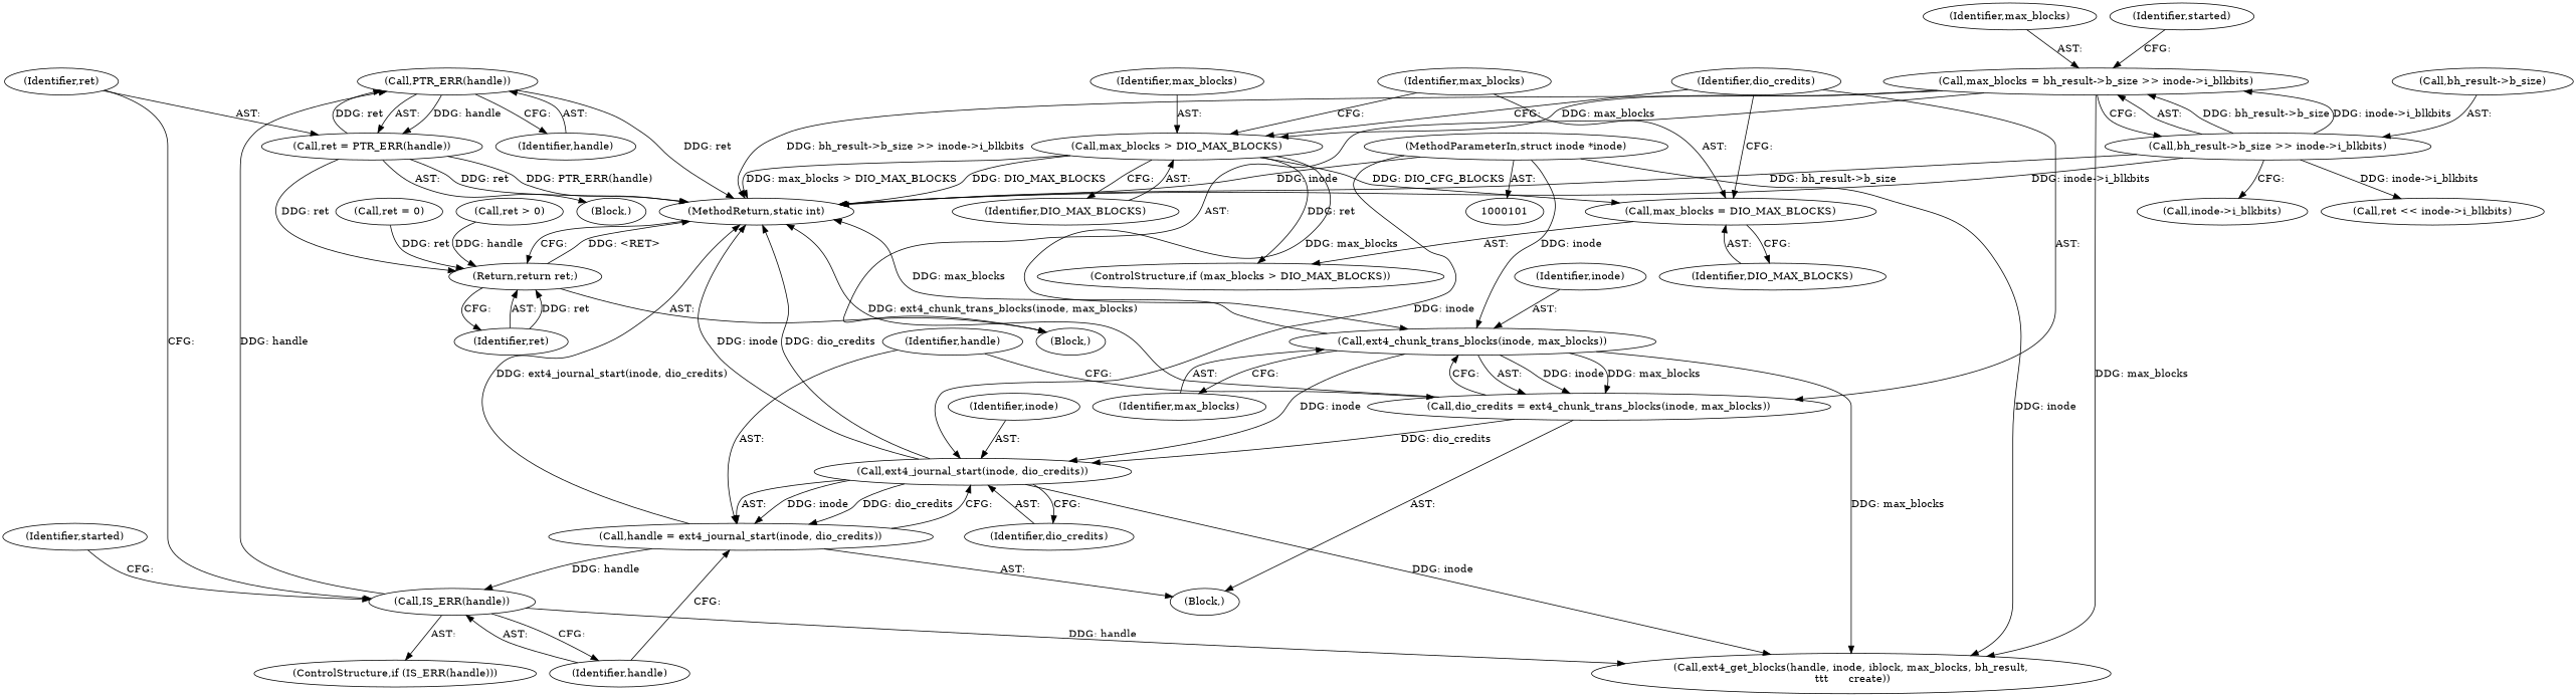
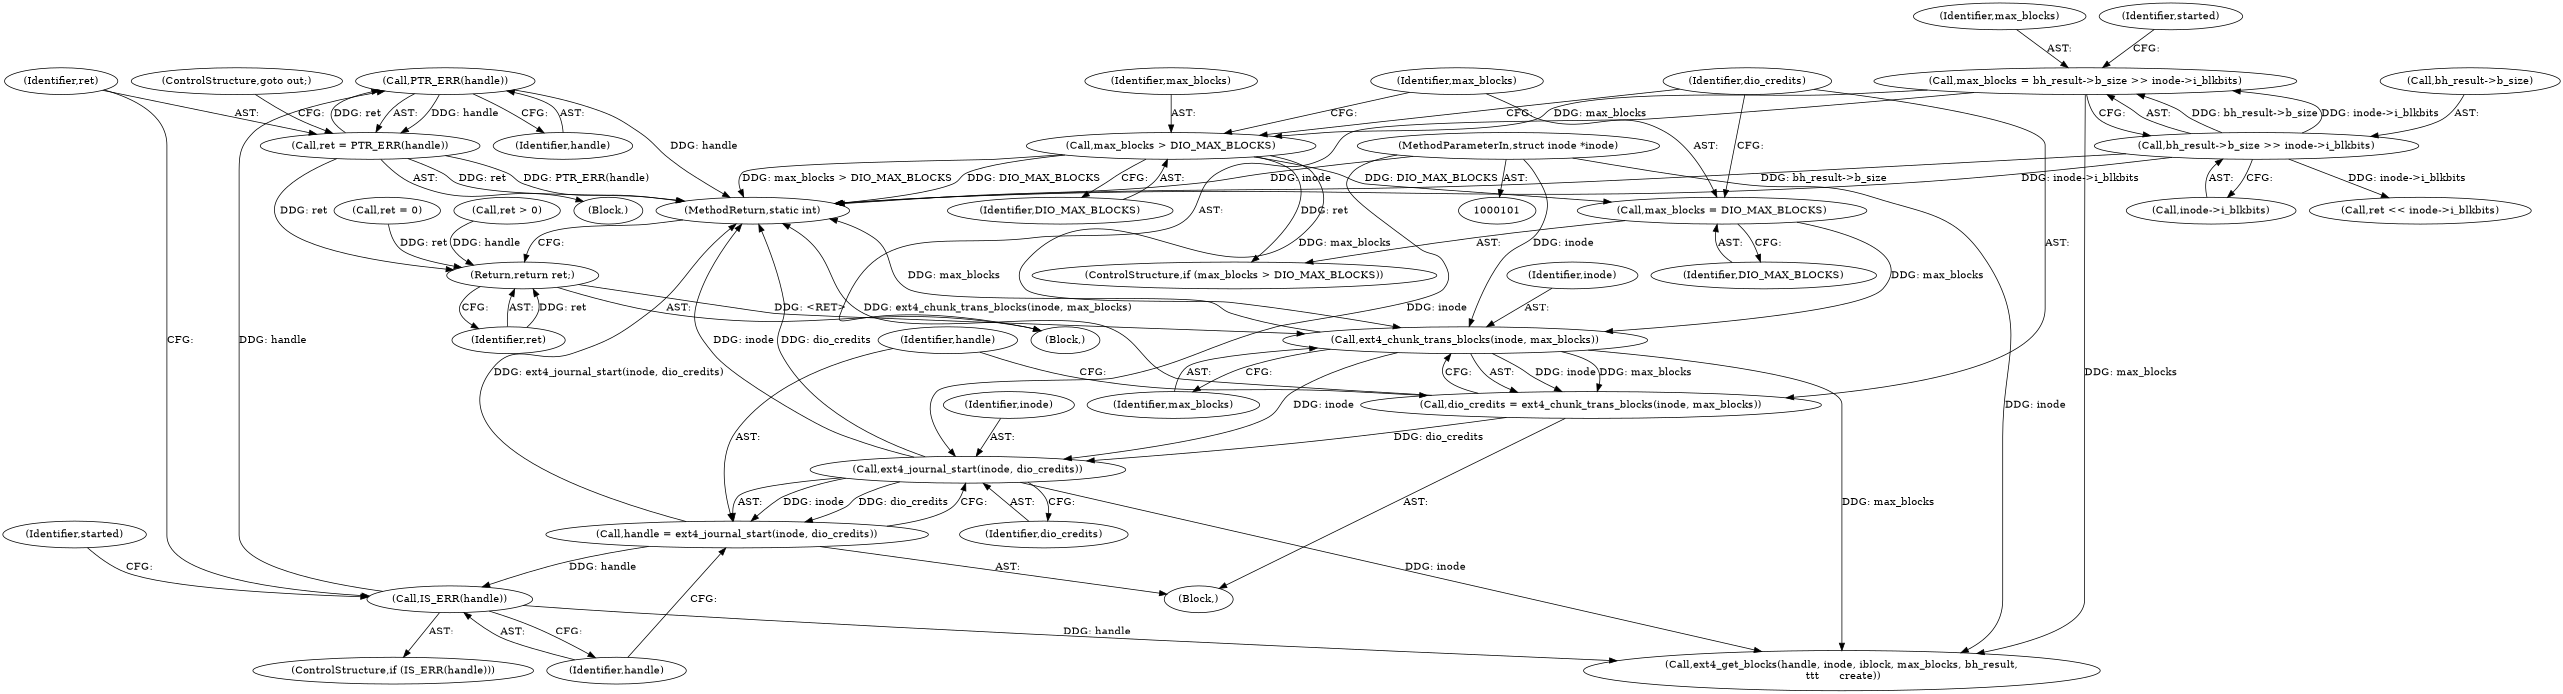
  digraph {
    n1 [label="(Call,PTR_ERR(handle))"]
    n2 [label="(Call,ret = PTR_ERR(handle))"]
    n3 [label="(Identifier,handle)"]
    n4 [label="(MethodReturn,static int)"]
    n5 [label="(Return,return ret;)"]
    n6 [label="(Block,)"]
    n7 [label="(Call,IS_ERR(handle))"]
    n8 [label="(Identifier,handle)"]
    n9 [label="(Call,ext4_get_blocks(handle, inode, iblock, max_blocks, bh_result,\n \t\t\t      create))"]
    n10 [label="(ControlStructure,if (IS_ERR(handle)))"]
    n11 [label="(Call,handle = ext4_journal_start(inode, dio_credits))"]
    n12 [label="(Call,ext4_journal_start(inode, dio_credits))"]
    n13 [label="(Block,)"]
    n14 [label="(Identifier,dio_credits)"]
    n15 [label="(Call,ext4_chunk_trans_blocks(inode, max_blocks))"]
    n16 [label="(Call,dio_credits = ext4_chunk_trans_blocks(inode, max_blocks))"]
    n17 [label="(Identifier,max_blocks)"]
    n18 [label="(MethodParameterIn,struct inode *inode)"]
    1000101
    n20 [label="(Call,max_blocks = DIO_MAX_BLOCKS)"]
    n21 [label="(ControlStructure,if (max_blocks > DIO_MAX_BLOCKS))"]
    n22 [label="(Identifier,DIO_MAX_BLOCKS)"]
    n23 [label="(Call,max_blocks > DIO_MAX_BLOCKS)"]
    n24 [label="(Identifier,DIO_MAX_BLOCKS)"]
    n25 [label="(Call,max_blocks = bh_result->b_size >> inode->i_blkbits)"]
    n26 [label="(Call,bh_result->b_size >> inode->i_blkbits)"]
    n27 [label="(Block,)"]
    n28 [label="(Call,inode->i_blkbits)"]
    n29 [label="(Call,ret << inode->i_blkbits)"]
    n30 [label="(Identifier,ret)"]
    n31 [label="(Identifier,max_blocks)"]
    n32 [label="(Identifier,ret)"]
    n33 [label="(Call,bh_result->b_size)"]
    n34 [label="(Identifier,started)"]
+   n35 [label="(ControlStructure,goto out;)"]
    n36 [label="(Identifier,max_blocks)"]
    n37 [label="(Identifier,max_blocks)"]
    n38 [label="(Call,ret = 0)"]
    n39 [label="(Identifier,started)"]
    n40 [label="(Identifier,inode)"]
    n41 [label="(Identifier,inode)"]
    n42 [label="(Identifier,handle)"]
    n43 [label="(Identifier,dio_credits)"]
    n44 [label="(Call,ret > 0)"]
    n1 -> n2 [label="AST: "]
    n1 -> n2 [label="DDG: handle"]
    n1 -> n3 [label="CFG: "]
-   n1 -> n4 [label="DDG: ret"]
+   n1 -> n4 [label="DDG: handle"]
    n2 -> n1 [label="DDG: ret"]
    n2 -> n4 [label="DDG: ret"]
    n2 -> n4 [label="DDG: PTR_ERR(handle)"]
    n2 -> n5 [label="DDG: ret"]
    n2 -> n6 [label="AST: "]
    n3 -> n1 [label="AST: "]
    n4 -> n5 [label="CFG: "]
-   n5 -> n4 [label="DDG: <RET>"]
+   n5 -> n15 [label="DDG: <RET>"]
    n5 -> n27 [label="AST: "]
    n5 -> n30 [label="CFG: "]
    n7 -> n1 [label="DDG: handle"]
    n7 -> n8 [label="CFG: "]
    n7 -> n9 [label="DDG: handle"]
    n7 -> n10 [label="AST: "]
    n8 -> n7 [label="AST: "]
    n8 -> n11 [label="CFG: "]
    n11 -> n4 [label="DDG: ext4_journal_start(inode, dio_credits)"]
    n11 -> n7 [label="DDG: handle"]
    n11 -> n12 [label="CFG: "]
    n11 -> n13 [label="AST: "]
    n12 -> n4 [label="DDG: dio_credits"]
    n12 -> n4 [label="DDG: inode"]
    n12 -> n9 [label="DDG: inode"]
    n12 -> n11 [label="AST: "]
    n12 -> n11 [label="DDG: inode"]
    n12 -> n11 [label="DDG: dio_credits"]
    n12 -> n14 [label="CFG: "]
    n14 -> n12 [label="AST: "]
    n15 -> n4 [label="DDG: max_blocks"]
    n15 -> n9 [label="DDG: max_blocks"]
    n15 -> n12 [label="DDG: inode"]
    n15 -> n16 [label="AST: "]
    n15 -> n16 [label="DDG: inode"]
    n15 -> n16 [label="DDG: max_blocks"]
    n15 -> n17 [label="CFG: "]
    n16 -> n4 [label="DDG: ext4_chunk_trans_blocks(inode, max_blocks)"]
    n16 -> n12 [label="DDG: dio_credits"]
    n16 -> n13 [label="AST: "]
    n16 -> n15 [label="CFG: "]
    n17 -> n15 [label="AST: "]
    n18 -> n4 [label="DDG: inode"]
    n18 -> n9 [label="DDG: inode"]
    n18 -> n12 [label="DDG: inode"]
    n18 -> n15 [label="DDG: inode"]
    n18 -> 1000101 [label="AST: "]
+   n20 -> n15 [label="DDG: max_blocks"]
    n20 -> n21 [label="AST: "]
    n20 -> n22 [label="CFG: "]
    n22 -> n20 [label="AST: "]
    n23 -> n4 [label="DDG: max_blocks > DIO_MAX_BLOCKS"]
    n23 -> n4 [label="DDG: DIO_MAX_BLOCKS"]
    n23 -> n15 [label="DDG: max_blocks"]
-   n23 -> n20 [label="DDG: DIO_CFG_BLOCKS"]
+   n23 -> n20 [label="DDG: DIO_MAX_BLOCKS"]
    n23 -> n21 [label="DDG: ret"]
    n23 -> n24 [label="CFG: "]
    n24 -> n23 [label="AST: "]
-   n25 -> n4 [label="DDG: bh_result->b_size >> inode->i_blkbits"]
    n25 -> n9 [label="DDG: max_blocks"]
    n25 -> n23 [label="DDG: max_blocks"]
    n25 -> n26 [label="CFG: "]
    n25 -> n27 [label="AST: "]
    n26 -> n4 [label="DDG: bh_result->b_size"]
    n26 -> n4 [label="DDG: inode->i_blkbits"]
    n26 -> n25 [label="AST: "]
    n26 -> n25 [label="DDG: bh_result->b_size"]
    n26 -> n25 [label="DDG: inode->i_blkbits"]
    n26 -> n28 [label="CFG: "]
    n26 -> n29 [label="DDG: inode->i_blkbits"]
+   n28 -> n26 [label="AST: "]
    n30 -> n5 [label="AST: "]
    n30 -> n5 [label="DDG: ret"]
    n31 -> n23 [label="AST: "]
    n32 -> n2 [label="AST: "]
    n32 -> n7 [label="CFG: "]
    n33 -> n26 [label="AST: "]
    n34 -> n7 [label="CFG: "]
+   n35 -> n2 [label="CFG: "]
    n36 -> n20 [label="AST: "]
    n36 -> n23 [label="CFG: "]
    n37 -> n25 [label="AST: "]
    n38 -> n5 [label="DDG: ret"]
    n39 -> n25 [label="CFG: "]
    n40 -> n12 [label="AST: "]
    n41 -> n15 [label="AST: "]
    n42 -> n11 [label="AST: "]
    n42 -> n16 [label="CFG: "]
    n43 -> n16 [label="AST: "]
    n43 -> n20 [label="CFG: "]
    n43 -> n23 [label="CFG: "]
    n44 -> n5 [label="DDG: handle"]
  }
